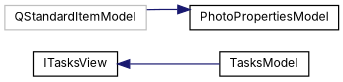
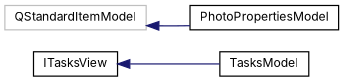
  digraph {
    fontname=Inter
    rankdir=LR
    node [color=black fillcolor=white fontname=Inter fontsize=10 shape=record style=filled]
    edge [color=midnightblue dir=back fontname=Inter fontsize=10 labelfontname=Helvetica labelfontsize=10 style=solid]
    n1 [height=0.2 label=ITasksView width=0.4]
    n2 [height=0.2 label=TasksModel width=0.4]
    n3 [color=grey75 height=0.2 label=QStandardItemModel width=0.4]
    n4 [height=0.2 label=PhotoPropertiesModel width=0.4]
    n1 -> n2
-   n4 -> n3
+   n3 -> n4
  }
